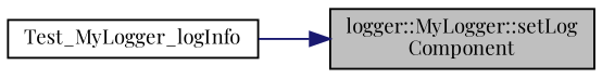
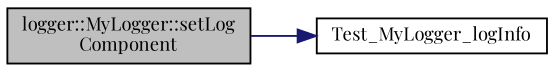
  digraph {
    rankdir=RL
    fontname="Playfair Display"
    node [color=black fontname="Playfair Display" fontsize=10 shape=record style=filled]
    n1 [fillcolor=grey75 fontcolor=black height=0.2 label="logger::MyLogger::setLog\lComponent" width=0.4]
    n2 [fillcolor=white height=0.2 label=Test_MyLogger_logInfo width=0.4]
-   n1 -> n2 [color=midnightblue dir=back fontname="Playfair Display" fontsize=10 labelfontname=Helvetica labelfontsize=10 style=solid]
+   n2 -> n1 [color=midnightblue dir=back fontname="Playfair Display" fontsize=10 labelfontname=Helvetica labelfontsize=10 style=solid]
  }
